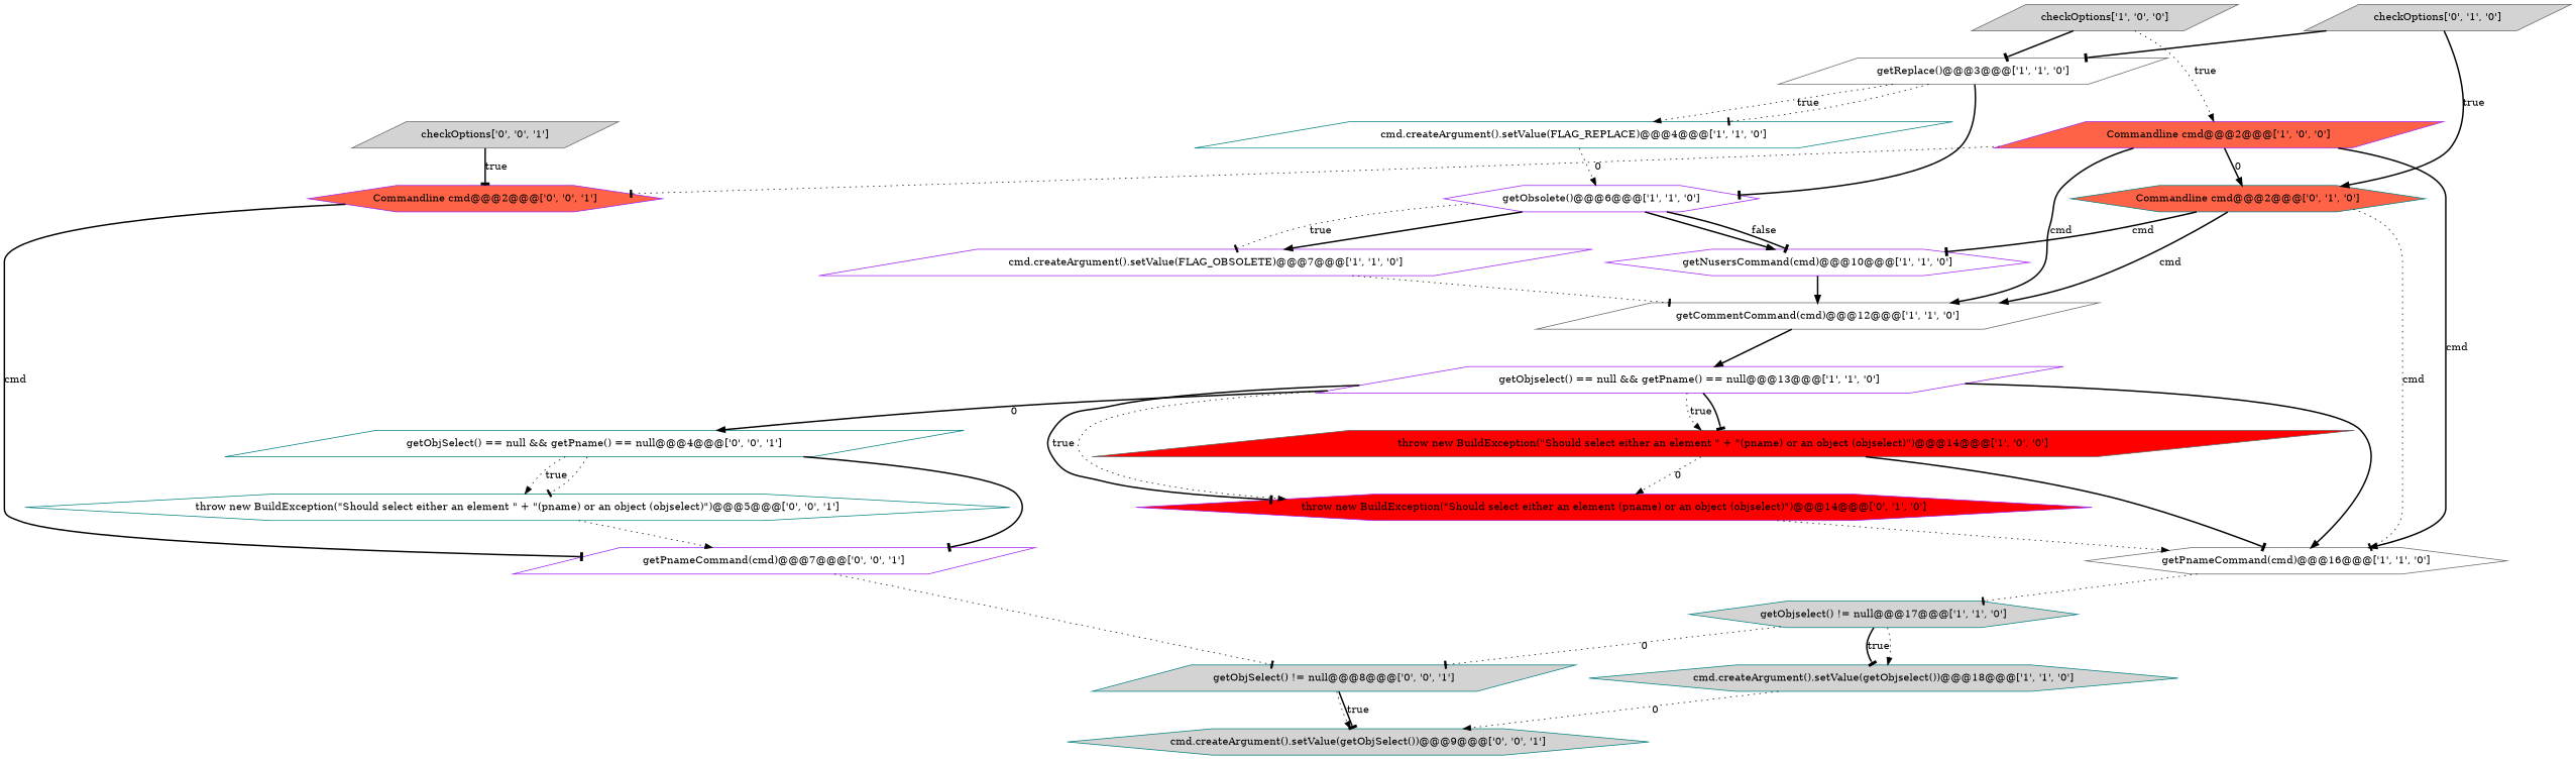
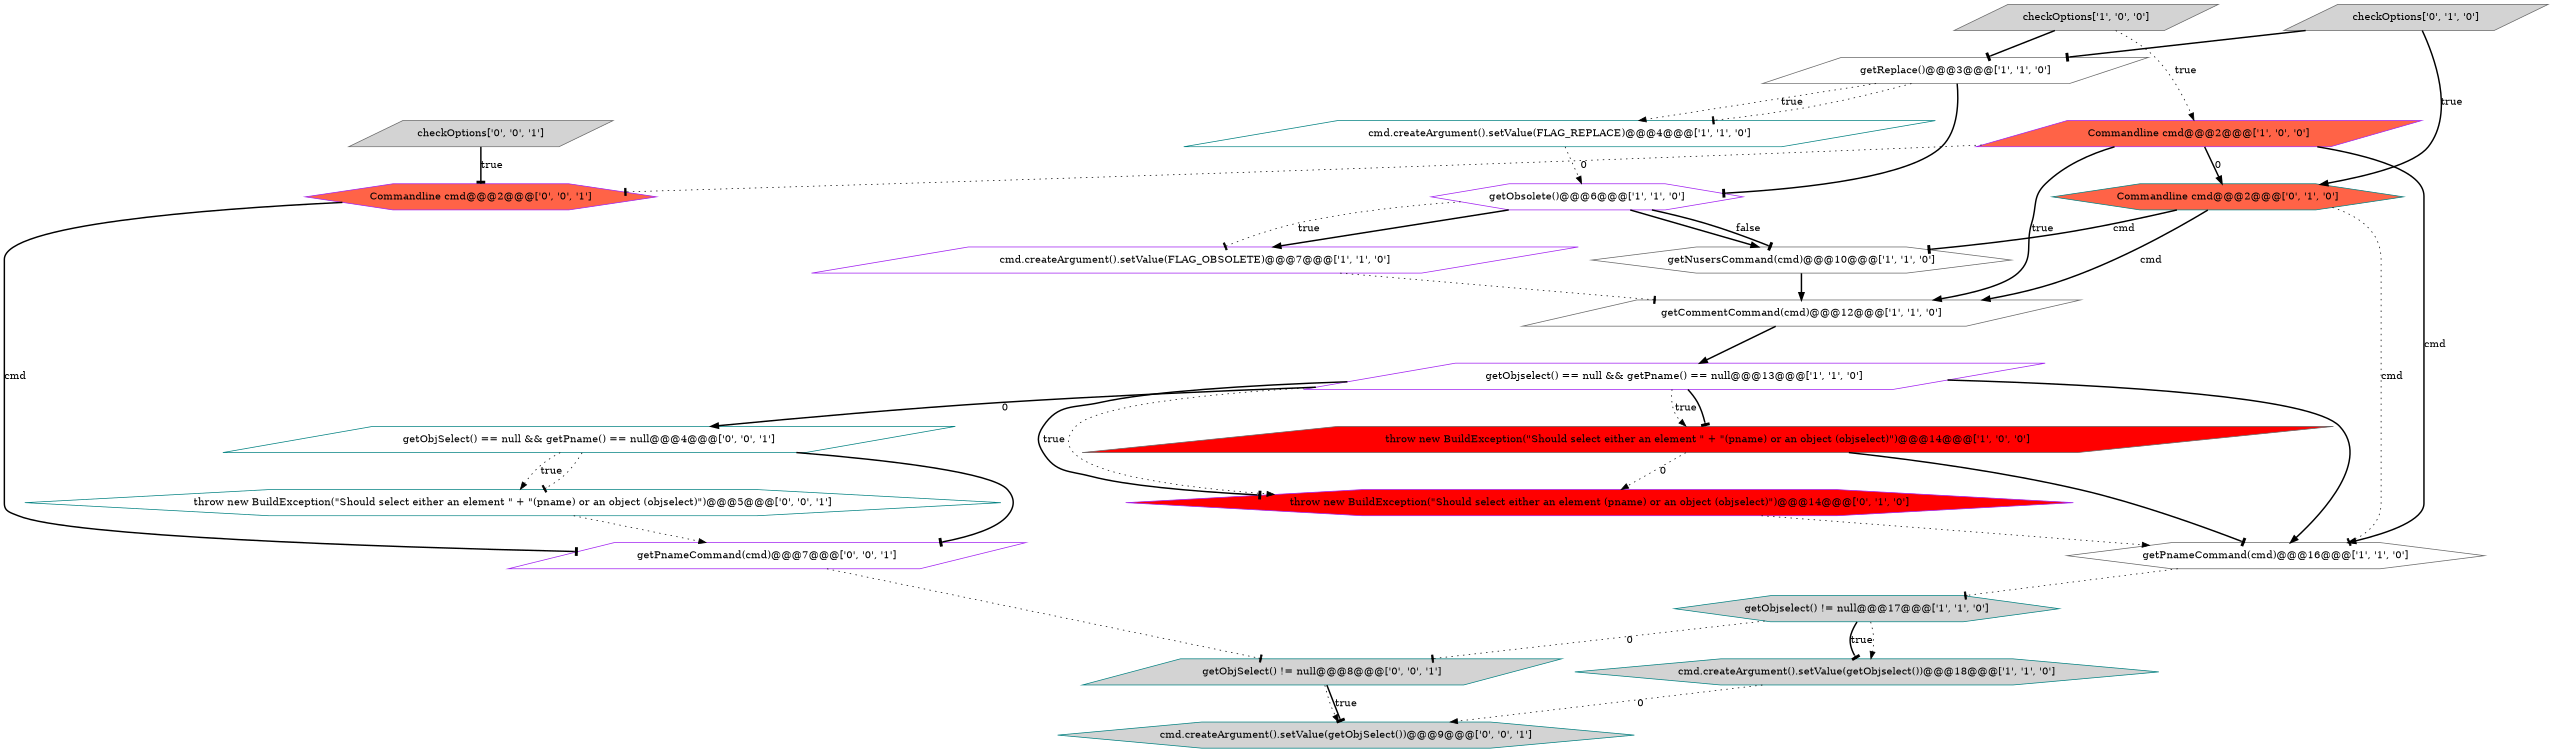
  digraph {
    node [color=gray40 fillcolor=white shape=parallelogram style=filled]
    edge [arrowhead=normal style=bold]
    n1 [color=purple label="cmd.createArgument().setValue(FLAG_OBSOLETE)@@@7@@@['1', '1', '0']"]
    n2 [label="getCommentCommand(cmd)@@@12@@@['1', '1', '0']"]
    n3 [color=purple label="getObjselect() == null && getPname() == null@@@13@@@['1', '1', '0']"]
    n4 [color=teal label="cmd.createArgument().setValue(FLAG_REPLACE)@@@4@@@['1', '1', '0']"]
    n5 [color=purple label="getObsolete()@@@6@@@['1', '1', '0']" shape=hexagon]
-   n6 [color=purple label="getNusersCommand(cmd)@@@10@@@['1', '1', '0']" shape=hexagon]
+   n6 [label="getNusersCommand(cmd)@@@10@@@['1', '1', '0']" shape=hexagon]
    n7 [color=teal label="getObjSelect() == null && getPname() == null@@@4@@@['0', '0', '1']"]
    n8 [color=purple fillcolor=red label="throw new BuildException(\"Should select either an element (pname) or an object (objselect)\")@@@14@@@['0', '1', '0']" shape=hexagon]
    n9 [fillcolor=red label="throw new BuildException(\"Should select either an element \" + \"(pname) or an object (objselect)\")@@@14@@@['1', '0', '0']"]
    n10 [label="getPnameCommand(cmd)@@@16@@@['1', '1', '0']" shape=hexagon]
    n11 [color=teal label="throw new BuildException(\"Should select either an element \" + \"(pname) or an object (objselect)\")@@@5@@@['0', '0', '1']" shape=hexagon]
    n12 [color=purple label="getPnameCommand(cmd)@@@7@@@['0', '0', '1']"]
    n13 [color=teal fillcolor=lightgray label="getObjselect() != null@@@17@@@['1', '1', '0']" shape=hexagon]
    n14 [color=teal fillcolor=lightgray label="getObjSelect() != null@@@8@@@['0', '0', '1']"]
    n15 [color=teal fillcolor=lightgray label="cmd.createArgument().setValue(getObjselect())@@@18@@@['1', '1', '0']" shape=hexagon]
    n16 [color=teal fillcolor=lightgray label="cmd.createArgument().setValue(getObjSelect())@@@9@@@['0', '0', '1']" shape=hexagon]
    n17 [label="getReplace()@@@3@@@['1', '1', '0']"]
    n18 [color=teal fillcolor=tomato label="Commandline cmd@@@2@@@['0', '1', '0']" shape=hexagon]
    n19 [color=purple fillcolor=tomato label="Commandline cmd@@@2@@@['0', '0', '1']" shape=hexagon]
    n20 [fillcolor=lightgray label="checkOptions['0', '0', '1']"]
    n21 [fillcolor=lightgray label="checkOptions['0', '1', '0']"]
    n22 [color=purple fillcolor=tomato label="Commandline cmd@@@2@@@['1', '0', '0']"]
    n23 [fillcolor=lightgray label="checkOptions['1', '0', '0']"]
    n1 -> n2 [arrowhead=tee style=dotted]
    n2 -> n3
    n3 -> n7 [label=0]
    n3 -> n8 [style=dotted]
    n3 -> n8 [arrowhead=tee label=true]
    n3 -> n9 [label=true style=dotted]
    n3 -> n9 [arrowhead=tee]
    n3 -> n10
    n4 -> n5 [style=dotted]
    n5 -> n1 [arrowhead=tee label=true style=dotted]
    n5 -> n1
    n5 -> n6
    n5 -> n6 [arrowhead=tee label=false]
    n6 -> n2
    n7 -> n11 [label=true style=dotted]
    n7 -> n11 [arrowhead=tee style=dotted]
    n7 -> n12 [arrowhead=tee]
    n8 -> n10 [style=dotted]
    n9 -> n8 [label=0 style=dotted]
    n9 -> n10 [arrowhead=tee]
    n10 -> n13 [arrowhead=tee style=dotted]
    n11 -> n12 [style=dotted]
    n12 -> n14 [arrowhead=tee style=dotted]
    n13 -> n14 [arrowhead=tee label=0 style=dotted]
    n13 -> n15 [arrowhead=tee label=true]
    n13 -> n15 [style=dotted]
    n14 -> n16 [arrowhead=tee label=true]
    n14 -> n16 [style=dotted]
    n15 -> n16 [label=0 style=dotted]
    n17 -> n4 [label=true style=dotted]
    n17 -> n4 [arrowhead=tee style=dotted]
    n17 -> n5 [arrowhead=tee]
    n18 -> n2 [label=cmd]
    n18 -> n6 [arrowhead=tee label=cmd]
    n18 -> n10 [arrowhead=tee label=cmd style=dotted]
    n19 -> n12 [arrowhead=tee label=cmd]
    n20 -> n19 [arrowhead=tee label=true]
    n21 -> n17 [arrowhead=tee]
    n21 -> n18 [label=true]
-   n22 -> n2 [label=cmd]
+   n22 -> n2 [label=true]
    n22 -> n10 [label=cmd]
    n22 -> n18 [label=0]
    n22 -> n19 [arrowhead=tee label=0 style=dotted]
    n23 -> n17 [arrowhead=tee]
    n23 -> n22 [label=true style=dotted]
  }
